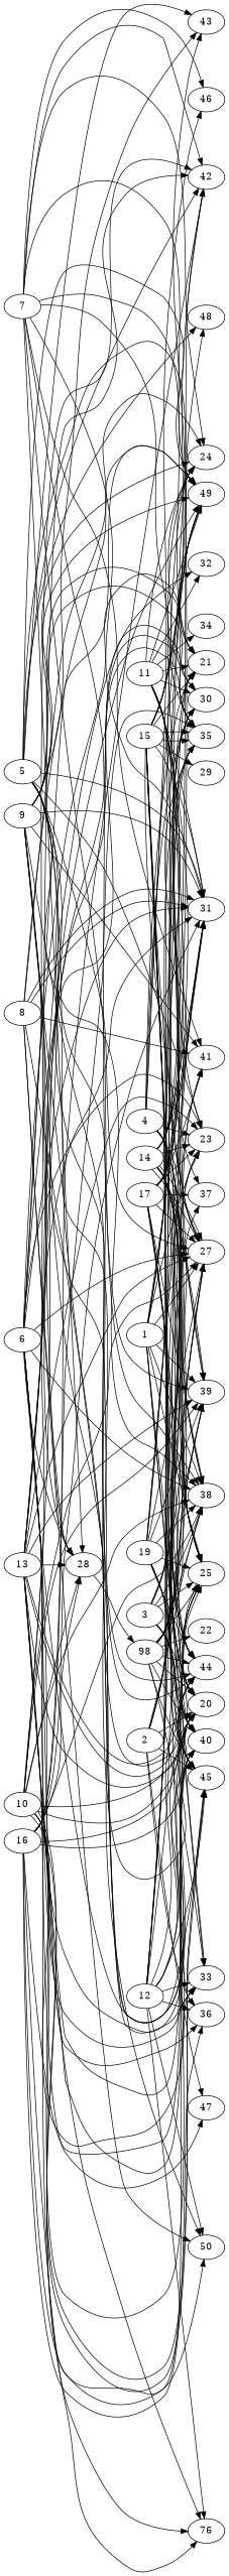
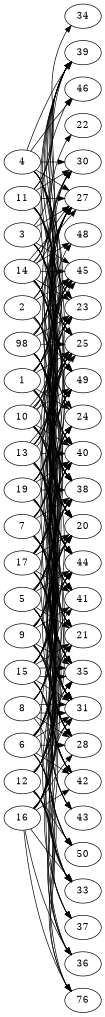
  digraph {
    rankdir=LR
    node [alpha=0.19]
    1 [alpha=0.05 expect_size=1116804774132599552]
    21 [expect_size=2710454001911988224000]
    23 [alpha=0.17 expect_size=1571239464302876295168]
    24 [alpha=0.15 expect_size=4018306255795018268672]
    25 [alpha=0.06 expect_size=10969107311382614]
    27 [alpha=0.08 expect_size=197726038040074256384]
    31 [alpha=0.01 expect_size=736325552524509952]
    35 [alpha=0.11 expect_size=5864410273305134628864]
    38 [alpha=0.09 expect_size=40600748920049464]
    39 [alpha=0.16 expect_size=145069282110210048000]
    40 [alpha=0.14 expect_size=6175831472770581004288]
    44 [alpha=0.20 expect_size=534765529964503936]
    45 [alpha=0.10 expect_size=58698044870906600]
    2 [alpha=0.09 expect_size=87889542979787456]
    20 [alpha=0.04 expect_size=1365483833516437760]
    36 [alpha=0.20 expect_size=72413106567241776]
-   47 [alpha=0.09 expect_size=10247620077289472000000]
    49 [expect_size=178112327973464224]
    3 [alpha=0.16 expect_size=46291565199236328]
    4 [expect_size=5965911576066434048]
    30 [expect_size=87523646157105744]
    46 [alpha=0.13 expect_size=4250027795293405184000]
    5 [alpha=0.10 expect_size=5555165707411640320]
    28 [alpha=0.08 expect_size=16102512094364041216000]
    42 [alpha=0.14 expect_size=2521583179689809]
    43 [alpha=0.18 expect_size=11085040320765805723648]
    48 [alpha=0.14 expect_size=7256878328242956664832]
    50 [alpha=0.15 expect_size=6068495296108054528]
    6 [alpha=0.00 expect_size=16024897292070813696000]
    n30 [alpha=0.11 expect_size=14976184733345119207424 label=76]
    33 [expect_size=253106511436602784]
    7 [alpha=0.04 expect_size=10350364674626453504]
    41 [alpha=0.18 expect_size=204914722626077120]
    8 [alpha=0.04 expect_size=1606622794152067840]
    9 [alpha=0.01 expect_size=1292520241350717440]
    10 [alpha=0.00 expect_size=192142856486596832]
    11 [alpha=0.08 expect_size=53850446080639864]
-   32 [alpha=0.17 expect_size=7833578929341618716672]
    34 [expect_size=12735405946017723449344]
    12 [alpha=0.14 expect_size=15958348371994341277696]
    37 [alpha=0.07 expect_size=3175470634385781248]
    13 [alpha=0.17 expect_size=216817588506757728]
    14 [alpha=0.07 expect_size=26818949913087324]
    15 [alpha=0.17 expect_size=5333388218486904]
-   29 [alpha=0.13 expect_size=9128038773798183936]
    16 [alpha=0.16 expect_size=65200598119962112]
    17 [alpha=0.04 expect_size=583923667239067189248]
    n48 [alpha=0.17 expect_size=394018379654576000 label=98]
    22 [alpha=0.16 expect_size=7870181378603706482688]
    19 [alpha=0.12 expect_size=6199663663792756097024]
    1 -> 21
    1 -> 23
    1 -> 24
    1 -> 25
    1 -> 27
    1 -> 31
    1 -> 35
    1 -> 38
    1 -> 39
    1 -> 40
    1 -> 44
    1 -> 45
    2 -> 27
    2 -> 38
    2 -> 39
    2 -> 45
    2 -> 20
    2 -> 36
-   2 -> 47
    2 -> 49
    3 -> 25
    3 -> 27
    3 -> 38
    3 -> 39
    3 -> 40
    3 -> 45
    3 -> 20
    3 -> 49
    4 -> 21
    4 -> 23
    4 -> 25
    4 -> 27
    4 -> 39
    4 -> 44
    4 -> 20
    4 -> 49
    4 -> 30
    4 -> 46
    5 -> 21
    5 -> 23
    5 -> 27
    5 -> 31
    5 -> 38
    5 -> 44
    5 -> 20
    5 -> 49
    5 -> 28
    5 -> 42
    5 -> 43
    5 -> 48
    5 -> 50
    6 -> 21
    6 -> 23
    6 -> 27
    6 -> 31
    6 -> 35
    6 -> 38
    6 -> 40
    6 -> 20
    6 -> 36
    6 -> 49
    6 -> 28
    6 -> 42
    6 -> n30
    6 -> 33
    7 -> 21
    7 -> 24
    7 -> 31
    7 -> 35
    7 -> 38
    7 -> 39
    7 -> 49
    7 -> 46
    7 -> 28
    7 -> 42
    7 -> 41
    8 -> 24
    8 -> 31
    8 -> 31
    8 -> 40
    8 -> 49
    8 -> 28
    8 -> 50
    8 -> 41
    9 -> 24
    9 -> 31
    9 -> 35
    9 -> 44
    9 -> 45
    9 -> 20
    9 -> 49
    9 -> 30
    9 -> 28
    9 -> 43
    9 -> 33
    9 -> 41
    10 -> 25
    10 -> 27
    10 -> 31
    10 -> 38
    10 -> 39
    10 -> 40
    10 -> 44
    10 -> 45
    10 -> 45
    10 -> 20
    10 -> 49
    10 -> 28
    10 -> 50
    11 -> 21
    11 -> 23
    11 -> 24
    11 -> 25
    11 -> 27
    11 -> 31
    11 -> 39
    11 -> 40
    11 -> 49
    11 -> 30
-   11 -> 32
    11 -> 34
    12 -> 21
    12 -> 23
    12 -> 25
    12 -> 31
    12 -> 40
    12 -> 44
    12 -> 45
    12 -> 20
    12 -> 36
    12 -> 50
    12 -> n30
    12 -> 33
    12 -> 37
    13 -> 23
    13 -> 25
    13 -> 25
    13 -> 27
    13 -> 35
    13 -> 39
    13 -> 40
    13 -> 44
    13 -> 20
-   13 -> 47
    13 -> 30
    13 -> 28
    13 -> 42
    13 -> n30
-   13 -> 32
    14 -> 23
    14 -> 24
    14 -> 25
    14 -> 27
    14 -> 27
    14 -> 31
    14 -> 35
    14 -> 38
    14 -> 39
    14 -> 44
    14 -> 45
    14 -> 20
    14 -> 30
    14 -> 48
    15 -> 21
    15 -> 24
    15 -> 25
    15 -> 27
    15 -> 31
    15 -> 35
    15 -> 35
    15 -> 38
    15 -> 44
    15 -> 20
    15 -> 36
    15 -> 49
    15 -> 42
    15 -> 43
    15 -> 37
-   15 -> 29
    16 -> 25
    16 -> 31
    16 -> 35
    16 -> 38
    16 -> 44
    16 -> 20
    16 -> 36
    16 -> 28
    16 -> 42
    16 -> n30
    16 -> 33
    17 -> 23
    17 -> 25
    17 -> 27
    17 -> 31
    17 -> 35
    17 -> 38
    17 -> 40
    17 -> 20
    17 -> 30
    17 -> 42
    17 -> 33
    17 -> 41
    17 -> 37
    n48 -> 23
    n48 -> 25
    n48 -> 27
    n48 -> 38
    n48 -> 39
    n48 -> 40
    n48 -> 44
    n48 -> 45
    n48 -> 20
-   28 -> n48
+   n48 -> 28
    n48 -> 33
    n48 -> 41
    n48 -> 22
    19 -> 25
    19 -> 27
    19 -> 31
    19 -> 35
    19 -> 38
    19 -> 39
    19 -> 40
    19 -> 44
    19 -> 45
    19 -> 33
    19 -> 41
  }
